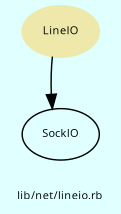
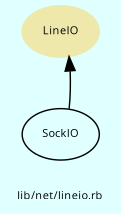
  digraph {
    bgcolor=lightcyan1
    compound=true
    fontname="Open Sans"
    fontsize=8
    label="lib/net/lineio.rb"
    node [fontname="Open Sans" fontsize=8]
    n1 [color=palegoldenrod fontcolor=black label=LineIO shape=ellipse style=filled]
    n2 [color=black label=SockIO]
-   n1 -> n2 [fontname="Open Sans"]
+   n2 -> n1 [fontname="Open Sans"]
  }
